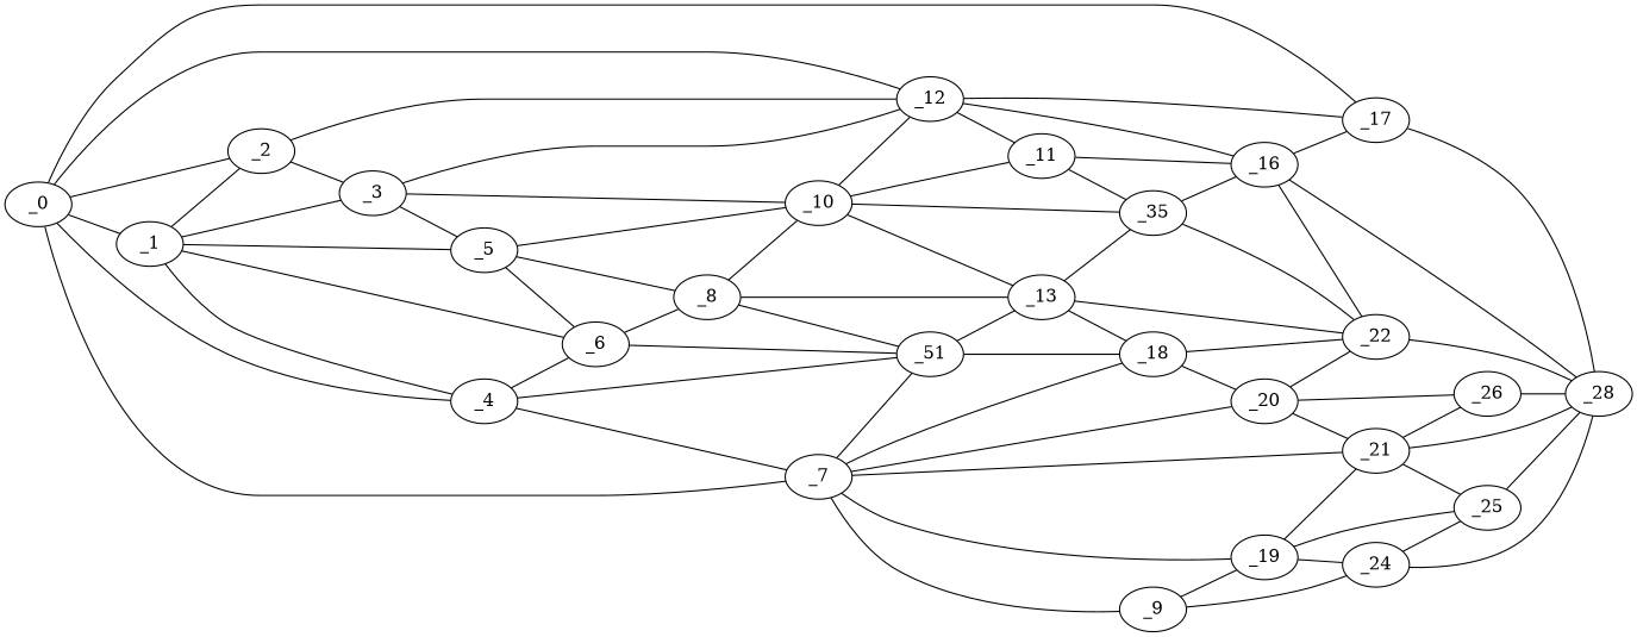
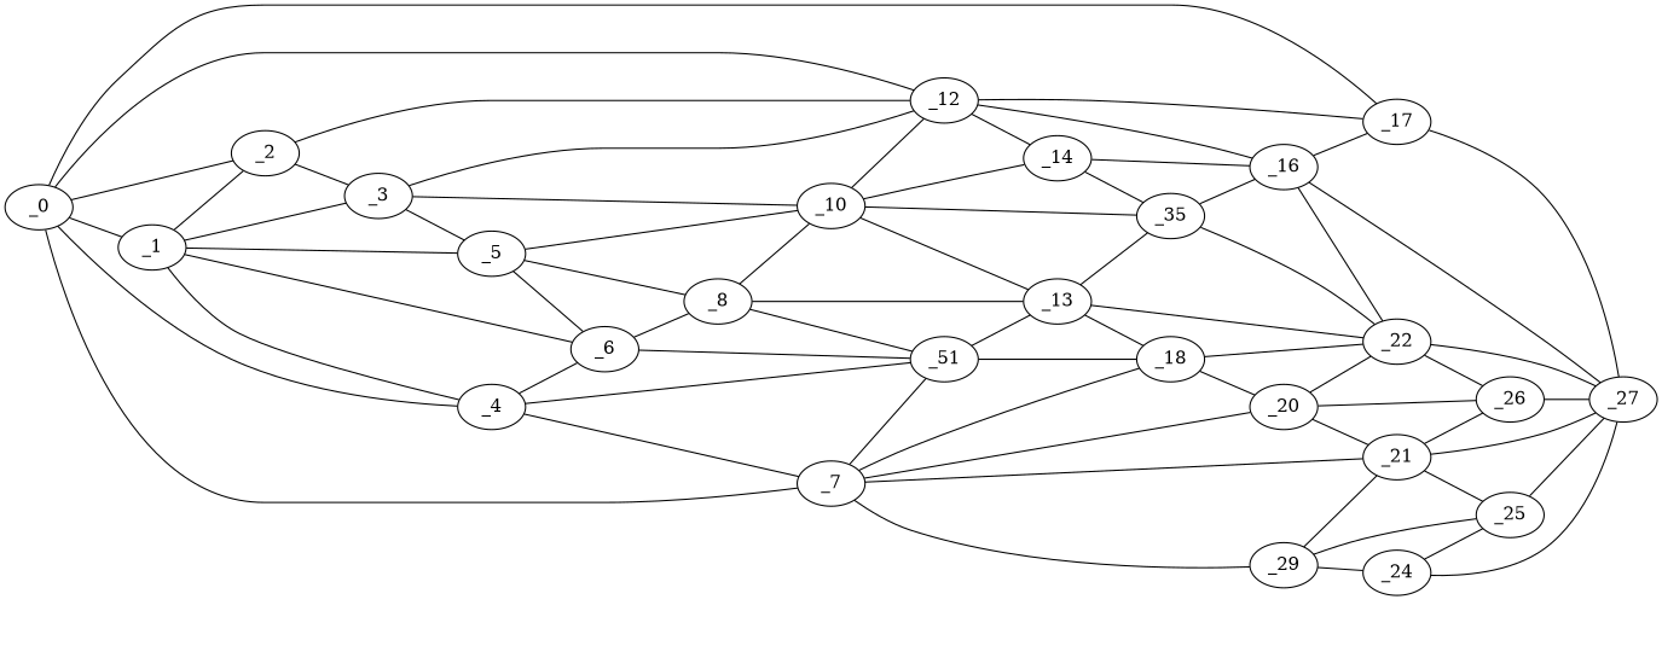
  graph {
    rankdir=LR
    node [x=80]
    edge [valence=2]
    _0 [x=25 y=122]
    _1 [x=30 y=110]
    _2 [x=33 y=119]
    _4 [x=42 y=73]
    _7 [x=56 y=28]
    _12 [x=68 y=121]
    _17 [y=126]
    _3 [x=39 y=108]
    _5 [x=44 y=95]
    _6 [x=45 y=86]
    n11 [label=_51 x=67 y=78]
-   _9 [x=65 y=2]
    _18 [x=85 y=60]
-   _19 [x=86 y=30]
+   _19 [x=86 y=30 label=_29]
    _20 [x=87 y=54]
    _21 [x=89 y=46]
-   _14 [x=75 y=113 label=_11]
+   _14 [x=75 y=113]
    _16 [y=116]
-   _27 [x=105 y=51 label=_28]
+   _27 [x=105 y=51]
    _10 [x=66 y=100]
    _8 [x=64 y=87]
    _13 [x=71 y=90]
    _24 [x=96 y=17]
    _22 [x=95 y=61]
    _25 [x=96 y=27]
    _26 [x=97 y=55]
    n27 [label=_35 x=76 y=102]
    _0 -- _1
    _0 -- _2
    _0 -- _4 [valence=1]
    _0 -- _7 [valence=1]
    _0 -- _12
    _0 -- _17 [valence=1]
    _1 -- _2
    _1 -- _4 [valence=1]
    _1 -- _3
    _1 -- _5 [valence=1]
    _1 -- _6
    _2 -- _12
    _2 -- _3
    _4 -- _7
    _4 -- _6
    _4 -- n11 [valence=1]
    _7 -- n11
-   _7 -- _9 [valence=1]
    _7 -- _18
    _7 -- _19 [valence=1]
    _7 -- _20
    _7 -- _21
    _12 -- _17
    _12 -- _14 [valence=1]
    _12 -- _16
    _17 -- _27 [valence=1]
    _3 -- _12
    _3 -- _5 [valence=1]
    _3 -- _10
    _5 -- _6
    _5 -- _10
    _5 -- _8 [valence=1]
    _6 -- n11
    _6 -- _8 [valence=1]
    n11 -- _18 [valence=1]
    n11 -- _13
-   _9 -- _19
-   _9 -- _24 [valence=1]
    _18 -- _20 [valence=1]
    _18 -- _22
    _19 -- _21
    _19 -- _24
    _19 -- _25
    _20 -- _21
    _20 -- _22 [valence=1]
    _20 -- _26 [valence=1]
    _21 -- _27
    _21 -- _25
    _21 -- _26
    _14 -- _16 [valence=1]
    _14 -- n27
    _16 -- _17 [valence=1]
    _16 -- _27
    _16 -- _22
    _10 -- _12
    _10 -- _14
    _10 -- _13
    _10 -- n27 [valence=1]
    _8 -- n11
    _8 -- _10
    _8 -- _13 [valence=1]
    _13 -- _18 [valence=1]
    _13 -- _22
    _13 -- n27
    _24 -- _27
    _24 -- _25
    _22 -- _27
+   _22 -- _26
    _25 -- _27
    _26 -- _27 [valence=1]
    n27 -- _16
    n27 -- _22
  }
